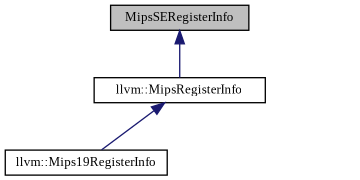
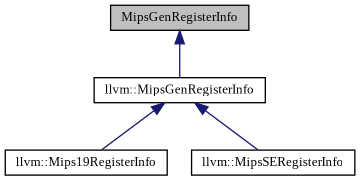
  digraph {
    fontname="Liberation Serif"
    node [color=black fontname="Liberation Serif" fontsize=10 shape=box]
    edge [color=midnightblue dir=back fontname="Liberation Serif" fontsize=10 labelfontname=Helvetica labelfontsize=10 style=solid]
-   n1 [fillcolor=grey75 fontcolor=black height=0.2 label=MipsSERegisterInfo style=filled width=0.4]
-   n2 [height=0.2 label="llvm::MipsRegisterInfo" width=0.4]
+   n1 [fillcolor=grey75 fontcolor=black height=0.2 label=MipsGenRegisterInfo style=filled width=0.4]
+   n2 [height=0.2 label="llvm::MipsGenRegisterInfo" width=0.4]
    n3 [height=0.2 label="llvm::Mips19RegisterInfo" width=0.4]
+   n4 [height=0.2 label="llvm::MipsSERegisterInfo" width=0.4]
    n1 -> n2
    n2 -> n3
+   n2 -> n4
  }
